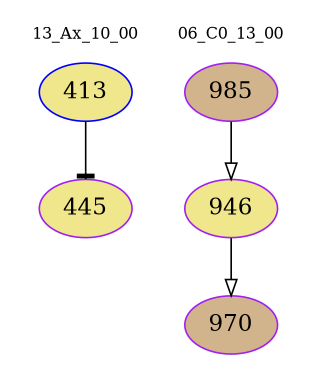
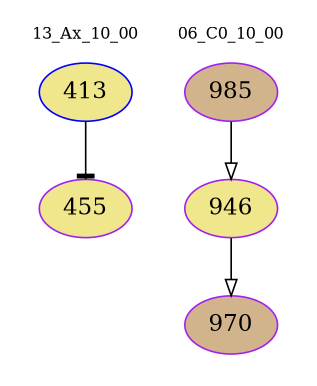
  digraph {
    node [color=purple fillcolor=khaki style=filled]
    edge [arrowhead=onormal color=black]
    n1 [color=blue label=413]
-   n2 [label=445]
+   n2 [label=455]
    n3 [fillcolor=tan label=985]
    n4 [label=946]
    n5 [fillcolor=tan label=970]
    subgraph cluster_1 {
      color=white
      fontsize=10
      label="13_Ax_10_00"
      n1
      n2
    }
    subgraph cluster_2 {
      color=white
      fontsize=10
-     label="06_C0_13_00"
+     label="06_C0_10_00"
      n3
      n4
      n5
    }
    n1 -> n2 [arrowhead=tee]
    n3 -> n4
    n4 -> n5
  }
